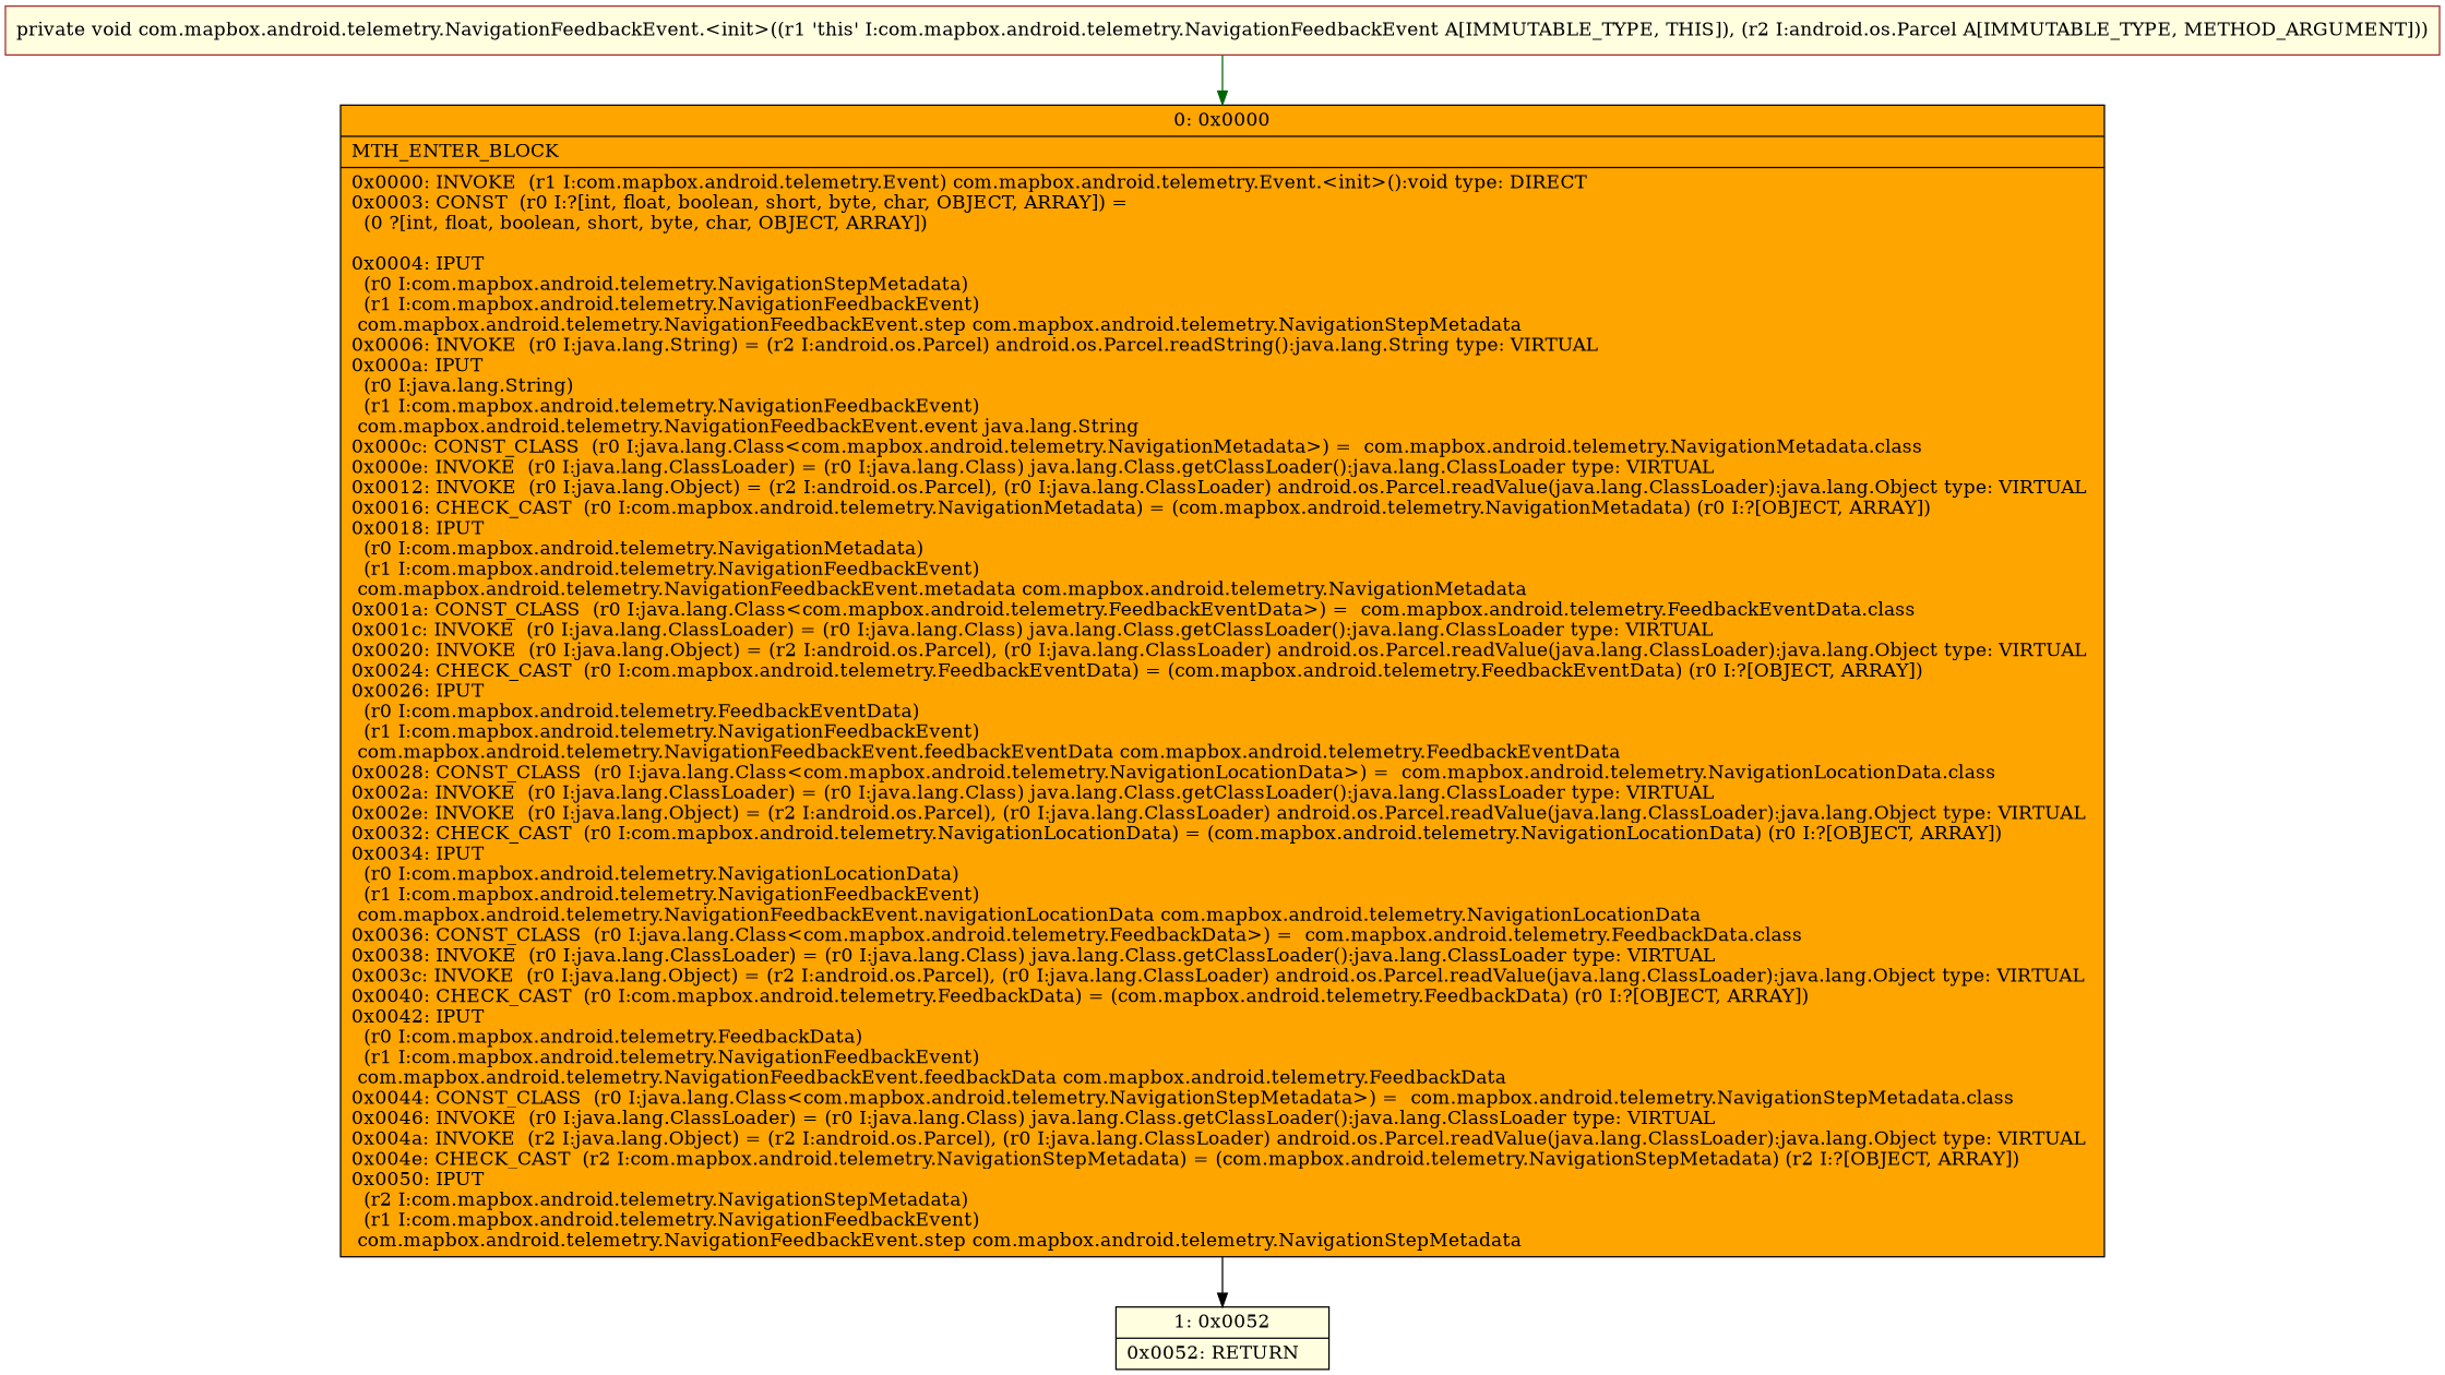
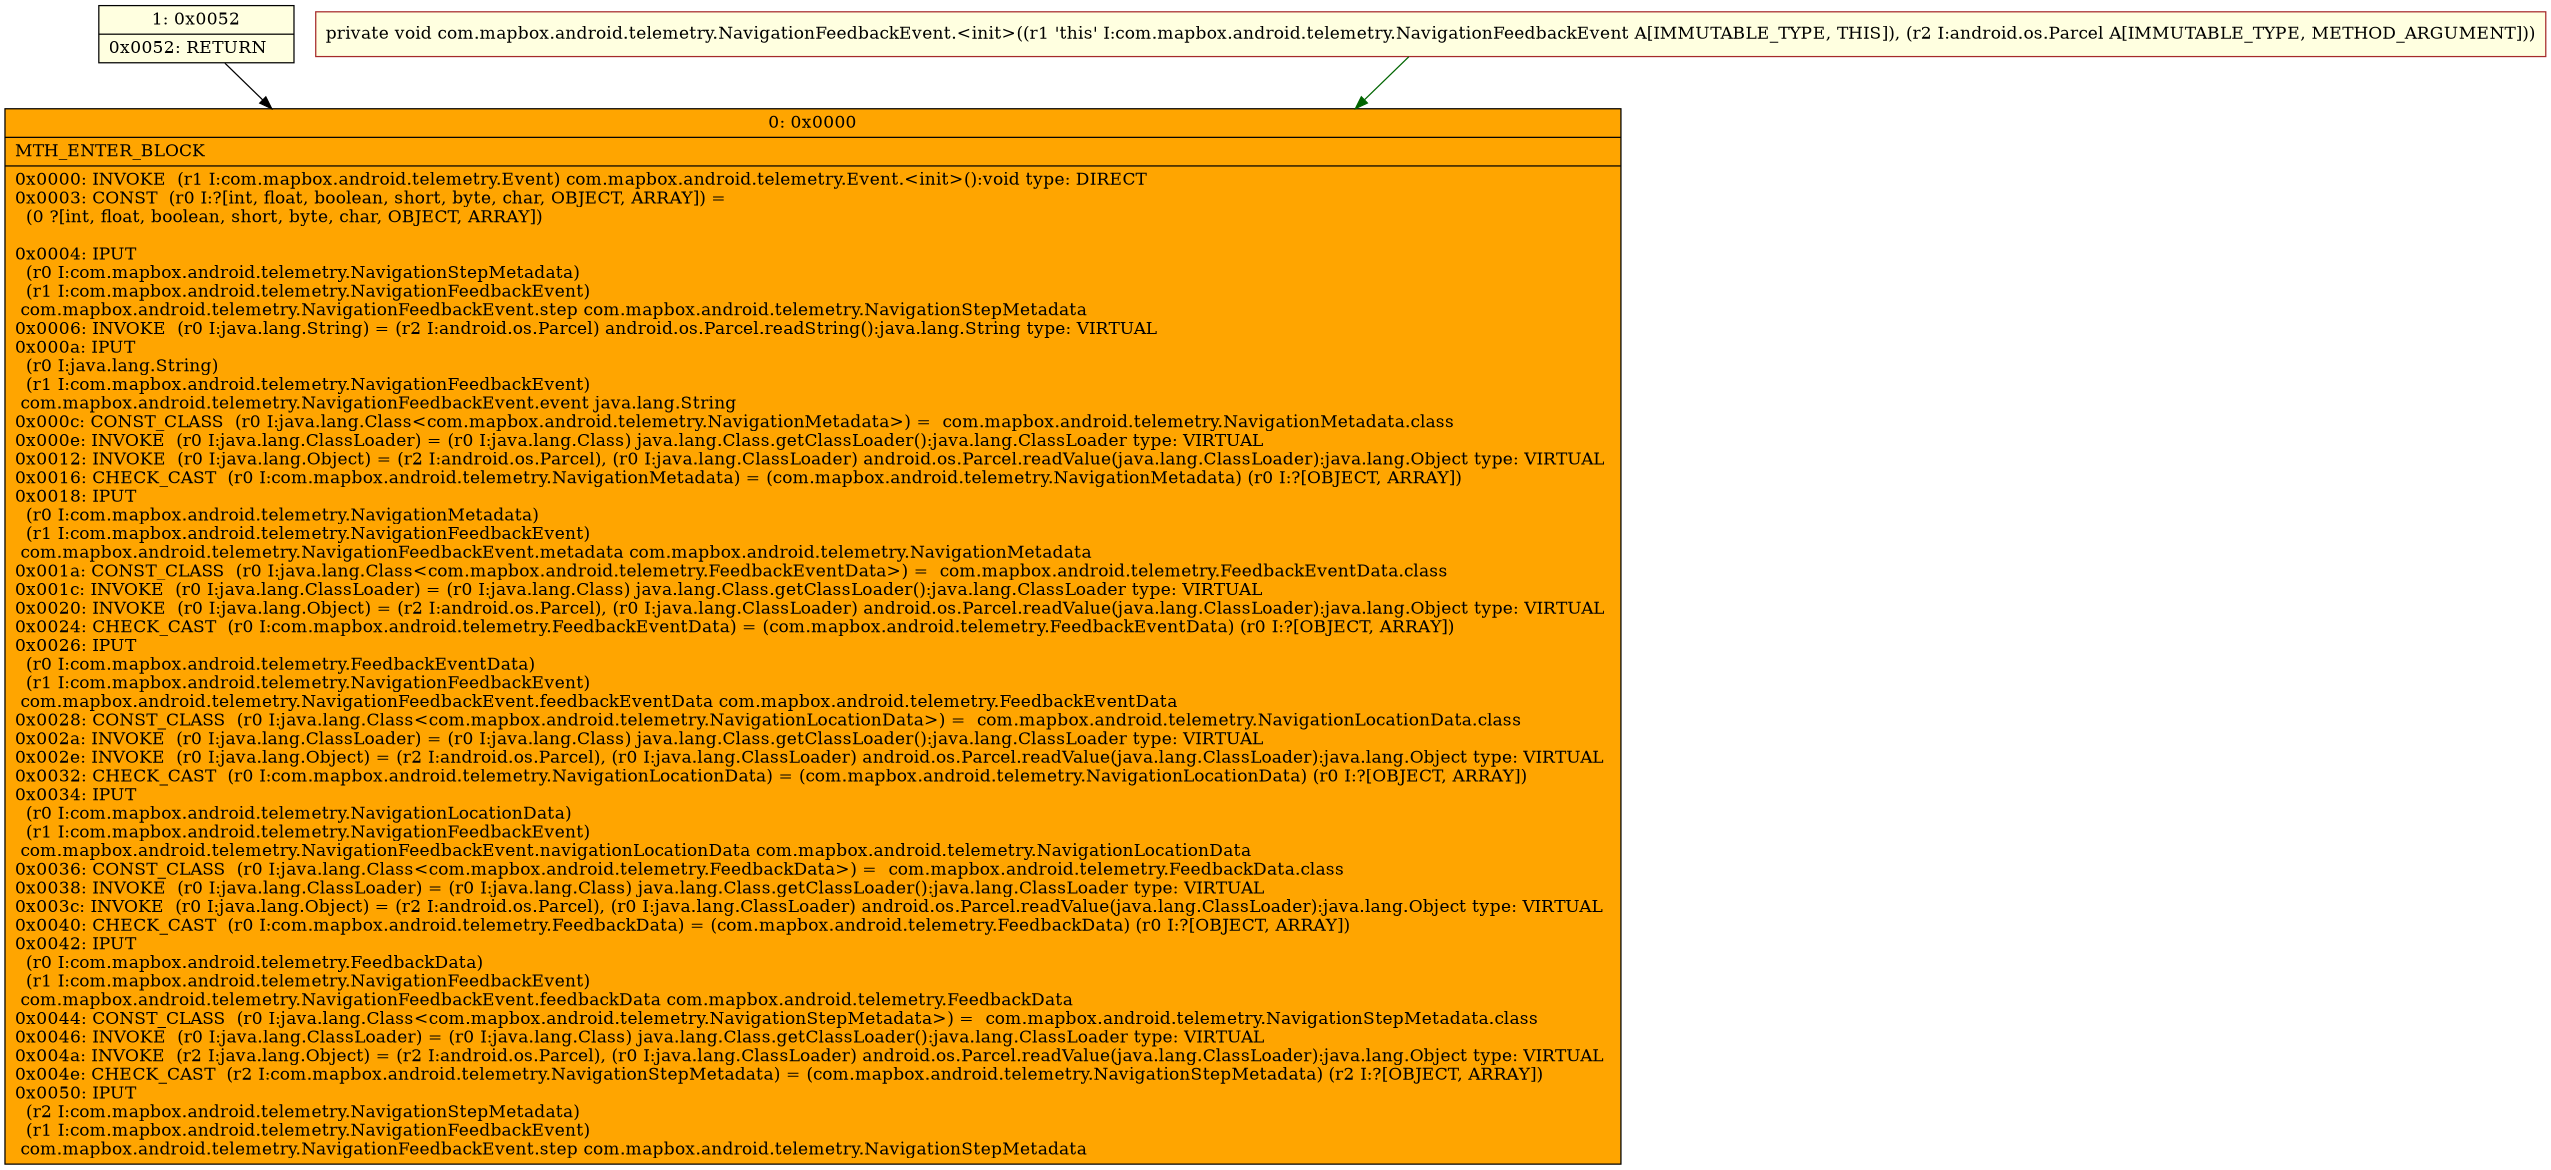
  digraph {
    node [shape=record style=filled fillcolor=lightyellow color=black]
    n1 [label="{0\:\ 0x0000|MTH_ENTER_BLOCK\l|0x0000: INVOKE  (r1 I:com.mapbox.android.telemetry.Event) com.mapbox.android.telemetry.Event.\<init\>():void type: DIRECT \l0x0003: CONST  (r0 I:?[int, float, boolean, short, byte, char, OBJECT, ARRAY]) = \l  (0 ?[int, float, boolean, short, byte, char, OBJECT, ARRAY])\l \l0x0004: IPUT  \l  (r0 I:com.mapbox.android.telemetry.NavigationStepMetadata)\l  (r1 I:com.mapbox.android.telemetry.NavigationFeedbackEvent)\l com.mapbox.android.telemetry.NavigationFeedbackEvent.step com.mapbox.android.telemetry.NavigationStepMetadata \l0x0006: INVOKE  (r0 I:java.lang.String) = (r2 I:android.os.Parcel) android.os.Parcel.readString():java.lang.String type: VIRTUAL \l0x000a: IPUT  \l  (r0 I:java.lang.String)\l  (r1 I:com.mapbox.android.telemetry.NavigationFeedbackEvent)\l com.mapbox.android.telemetry.NavigationFeedbackEvent.event java.lang.String \l0x000c: CONST_CLASS  (r0 I:java.lang.Class\<com.mapbox.android.telemetry.NavigationMetadata\>) =  com.mapbox.android.telemetry.NavigationMetadata.class \l0x000e: INVOKE  (r0 I:java.lang.ClassLoader) = (r0 I:java.lang.Class) java.lang.Class.getClassLoader():java.lang.ClassLoader type: VIRTUAL \l0x0012: INVOKE  (r0 I:java.lang.Object) = (r2 I:android.os.Parcel), (r0 I:java.lang.ClassLoader) android.os.Parcel.readValue(java.lang.ClassLoader):java.lang.Object type: VIRTUAL \l0x0016: CHECK_CAST  (r0 I:com.mapbox.android.telemetry.NavigationMetadata) = (com.mapbox.android.telemetry.NavigationMetadata) (r0 I:?[OBJECT, ARRAY]) \l0x0018: IPUT  \l  (r0 I:com.mapbox.android.telemetry.NavigationMetadata)\l  (r1 I:com.mapbox.android.telemetry.NavigationFeedbackEvent)\l com.mapbox.android.telemetry.NavigationFeedbackEvent.metadata com.mapbox.android.telemetry.NavigationMetadata \l0x001a: CONST_CLASS  (r0 I:java.lang.Class\<com.mapbox.android.telemetry.FeedbackEventData\>) =  com.mapbox.android.telemetry.FeedbackEventData.class \l0x001c: INVOKE  (r0 I:java.lang.ClassLoader) = (r0 I:java.lang.Class) java.lang.Class.getClassLoader():java.lang.ClassLoader type: VIRTUAL \l0x0020: INVOKE  (r0 I:java.lang.Object) = (r2 I:android.os.Parcel), (r0 I:java.lang.ClassLoader) android.os.Parcel.readValue(java.lang.ClassLoader):java.lang.Object type: VIRTUAL \l0x0024: CHECK_CAST  (r0 I:com.mapbox.android.telemetry.FeedbackEventData) = (com.mapbox.android.telemetry.FeedbackEventData) (r0 I:?[OBJECT, ARRAY]) \l0x0026: IPUT  \l  (r0 I:com.mapbox.android.telemetry.FeedbackEventData)\l  (r1 I:com.mapbox.android.telemetry.NavigationFeedbackEvent)\l com.mapbox.android.telemetry.NavigationFeedbackEvent.feedbackEventData com.mapbox.android.telemetry.FeedbackEventData \l0x0028: CONST_CLASS  (r0 I:java.lang.Class\<com.mapbox.android.telemetry.NavigationLocationData\>) =  com.mapbox.android.telemetry.NavigationLocationData.class \l0x002a: INVOKE  (r0 I:java.lang.ClassLoader) = (r0 I:java.lang.Class) java.lang.Class.getClassLoader():java.lang.ClassLoader type: VIRTUAL \l0x002e: INVOKE  (r0 I:java.lang.Object) = (r2 I:android.os.Parcel), (r0 I:java.lang.ClassLoader) android.os.Parcel.readValue(java.lang.ClassLoader):java.lang.Object type: VIRTUAL \l0x0032: CHECK_CAST  (r0 I:com.mapbox.android.telemetry.NavigationLocationData) = (com.mapbox.android.telemetry.NavigationLocationData) (r0 I:?[OBJECT, ARRAY]) \l0x0034: IPUT  \l  (r0 I:com.mapbox.android.telemetry.NavigationLocationData)\l  (r1 I:com.mapbox.android.telemetry.NavigationFeedbackEvent)\l com.mapbox.android.telemetry.NavigationFeedbackEvent.navigationLocationData com.mapbox.android.telemetry.NavigationLocationData \l0x0036: CONST_CLASS  (r0 I:java.lang.Class\<com.mapbox.android.telemetry.FeedbackData\>) =  com.mapbox.android.telemetry.FeedbackData.class \l0x0038: INVOKE  (r0 I:java.lang.ClassLoader) = (r0 I:java.lang.Class) java.lang.Class.getClassLoader():java.lang.ClassLoader type: VIRTUAL \l0x003c: INVOKE  (r0 I:java.lang.Object) = (r2 I:android.os.Parcel), (r0 I:java.lang.ClassLoader) android.os.Parcel.readValue(java.lang.ClassLoader):java.lang.Object type: VIRTUAL \l0x0040: CHECK_CAST  (r0 I:com.mapbox.android.telemetry.FeedbackData) = (com.mapbox.android.telemetry.FeedbackData) (r0 I:?[OBJECT, ARRAY]) \l0x0042: IPUT  \l  (r0 I:com.mapbox.android.telemetry.FeedbackData)\l  (r1 I:com.mapbox.android.telemetry.NavigationFeedbackEvent)\l com.mapbox.android.telemetry.NavigationFeedbackEvent.feedbackData com.mapbox.android.telemetry.FeedbackData \l0x0044: CONST_CLASS  (r0 I:java.lang.Class\<com.mapbox.android.telemetry.NavigationStepMetadata\>) =  com.mapbox.android.telemetry.NavigationStepMetadata.class \l0x0046: INVOKE  (r0 I:java.lang.ClassLoader) = (r0 I:java.lang.Class) java.lang.Class.getClassLoader():java.lang.ClassLoader type: VIRTUAL \l0x004a: INVOKE  (r2 I:java.lang.Object) = (r2 I:android.os.Parcel), (r0 I:java.lang.ClassLoader) android.os.Parcel.readValue(java.lang.ClassLoader):java.lang.Object type: VIRTUAL \l0x004e: CHECK_CAST  (r2 I:com.mapbox.android.telemetry.NavigationStepMetadata) = (com.mapbox.android.telemetry.NavigationStepMetadata) (r2 I:?[OBJECT, ARRAY]) \l0x0050: IPUT  \l  (r2 I:com.mapbox.android.telemetry.NavigationStepMetadata)\l  (r1 I:com.mapbox.android.telemetry.NavigationFeedbackEvent)\l com.mapbox.android.telemetry.NavigationFeedbackEvent.step com.mapbox.android.telemetry.NavigationStepMetadata \l}" fillcolor=orange]
    n2 [label="{1\:\ 0x0052|0x0052: RETURN   \l}"]
    n3 [label="{private void com.mapbox.android.telemetry.NavigationFeedbackEvent.\<init\>((r1 'this' I:com.mapbox.android.telemetry.NavigationFeedbackEvent A[IMMUTABLE_TYPE, THIS]), (r2 I:android.os.Parcel A[IMMUTABLE_TYPE, METHOD_ARGUMENT])) }" color=brown]
-   n1 -> n2 [color=black]
+   n2 -> n1 [color=black]
    n3 -> n1 [color=darkgreen]
  }
